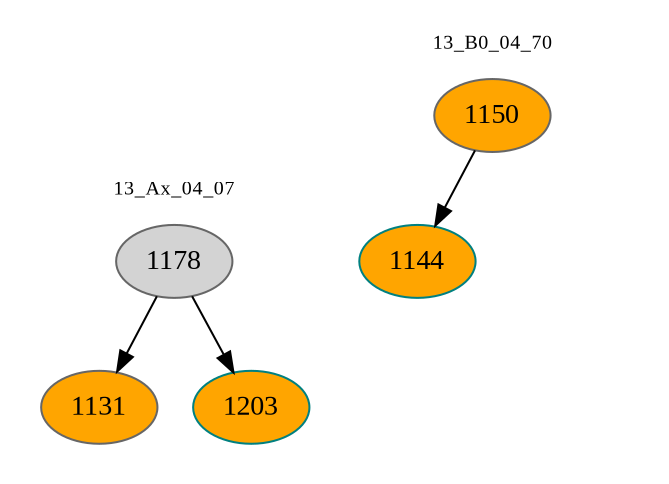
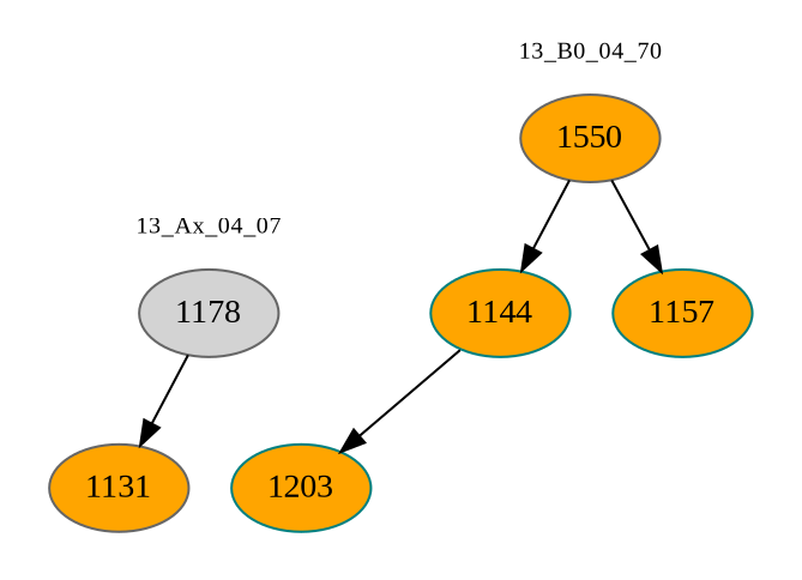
  digraph {
    fontname="Liberation Serif"
    node [color=gray40 fillcolor=orange fontname="Liberation Serif" style=filled]
    edge [color=black fontname="Liberation Serif"]
    n1 [fillcolor=lightgrey label=1178]
    n2 [label=1131]
    n3 [color=teal label=1203]
-   n4 [label=1150]
+   n4 [label=1550]
    n5 [color=teal label=1144]
+   n6 [color=teal label=1157]
    subgraph cluster_1 {
      color=white
      fontsize=10
      label="13_Ax_04_07"
      n1
      n2
      n3
    }
    subgraph cluster_2 {
      color=white
      fontsize=10
      label="13_B0_04_70"
      n4
      n5
+     n6
    }
    n1 -> n2
-   n1 -> n3
+   n5 -> n3
    n4 -> n5
+   n4 -> n6
  }
